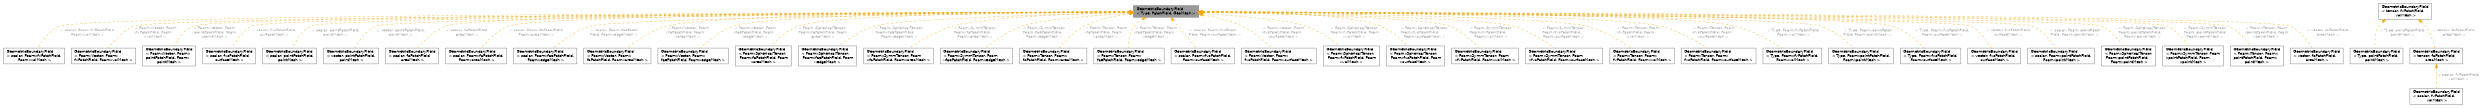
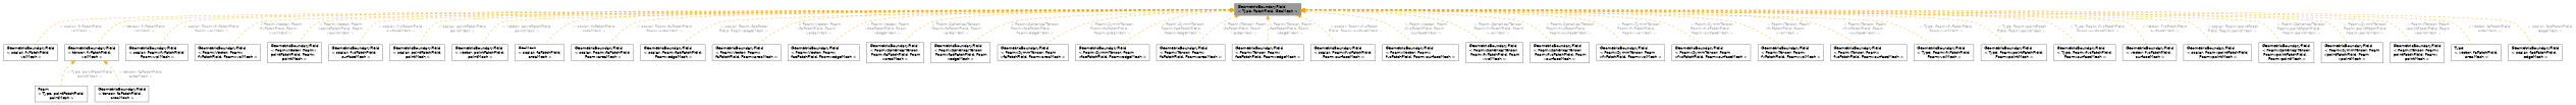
  digraph {
    rankdir=TB
    node [color=gray40 fillcolor=white fontname=Helvetica fontsize=10 shape=box style=filled]
    edge [color=orange dir=back fontcolor=grey fontname=Helvetica fontsize=10 labelfontname=Helvetica labelfontsize=10 style=dashed]
    n1 [fillcolor=grey60 fontcolor=black height=0.2 label="GeometricBoundaryField\l\< Type, PatchField, GeoMesh \>" width=0.4]
    n2 [height=0.2 label="GeometricBoundaryField\l\< scalar, fvPatchField,\l volMesh \>" width=0.4]
    n3 [height=0.2 label="GeometricBoundaryField\l\< tensor, fvPatchField,\l volMesh \>" width=0.4]
    n4 [height=0.2 label="GeometricBoundaryField\l\< scalar, Foam::fvPatchField,\l Foam::volMesh \>" width=0.4]
    n5 [height=0.2 label="GeometricBoundaryField\l\< Foam::Vector, Foam::\lfvPatchField, Foam::volMesh \>" width=0.4]
    n6 [height=0.2 label="GeometricBoundaryField\l\< Foam::Vector, Foam::\lpointPatchField, Foam::\lpointMesh \>" width=0.4]
    n7 [height=0.2 label="GeometricBoundaryField\l\< scalar, fvsPatchField,\l surfaceMesh \>" width=0.4]
    n8 [height=0.2 label="GeometricBoundaryField\l\< scalar, pointPatchField,\l pointMesh \>" width=0.4]
    n9 [height=0.2 label="GeometricBoundaryField\l\< vector, pointPatchField,\l pointMesh \>" width=0.4]
-   n10 [height=0.2 label="GeometricBoundaryField\l\< scalar, faPatchField,\l areaMesh \>" width=0.4]
+   n10 [height=0.2 label="GeoMesh\l\< scalar, faPatchField,\l areaMesh \>" width=0.4]
    n11 [height=0.2 label="GeometricBoundaryField\l\< scalar, Foam::faPatchField,\l Foam::areaMesh \>" width=0.4]
    n12 [height=0.2 label="GeometricBoundaryField\l\< scalar, Foam::faePatchField,\l Foam::edgeMesh \>" width=0.4]
    n13 [height=0.2 label="GeometricBoundaryField\l\< Foam::Vector, Foam::\lfaPatchField, Foam::areaMesh \>" width=0.4]
    n14 [height=0.2 label="GeometricBoundaryField\l\< Foam::Vector, Foam::\lfaePatchField, Foam::edgeMesh \>" width=0.4]
    n15 [height=0.2 label="GeometricBoundaryField\l\< Foam::SphericalTensor,\l Foam::faPatchField, Foam\l::areaMesh \>" width=0.4]
    n16 [height=0.2 label="GeometricBoundaryField\l\< Foam::SphericalTensor,\l Foam::faePatchField, Foam\l::edgeMesh \>" width=0.4]
    n17 [height=0.2 label="GeometricBoundaryField\l\< Foam::SymmTensor, Foam\l::faPatchField, Foam::areaMesh \>" width=0.4]
    n18 [height=0.2 label="GeometricBoundaryField\l\< Foam::SymmTensor, Foam\l::faePatchField, Foam::edgeMesh \>" width=0.4]
    n19 [height=0.2 label="GeometricBoundaryField\l\< Foam::Tensor, Foam::\lfaPatchField, Foam::areaMesh \>" width=0.4]
    n20 [height=0.2 label="GeometricBoundaryField\l\< Foam::Tensor, Foam::\lfaePatchField, Foam::edgeMesh \>" width=0.4]
    n21 [height=0.2 label="GeometricBoundaryField\l\< scalar, Foam::fvsPatchField,\l Foam::surfaceMesh \>" width=0.4]
    n22 [height=0.2 label="GeometricBoundaryField\l\< Foam::Vector, Foam::\lfvsPatchField, Foam::surfaceMesh \>" width=0.4]
    n23 [height=0.2 label="GeometricBoundaryField\l\< Foam::SphericalTensor,\l Foam::fvPatchField, Foam\l::volMesh \>" width=0.4]
    n24 [height=0.2 label="GeometricBoundaryField\l\< Foam::SphericalTensor,\l Foam::fvsPatchField, Foam\l::surfaceMesh \>" width=0.4]
    n25 [height=0.2 label="GeometricBoundaryField\l\< Foam::SymmTensor, Foam\l::fvPatchField, Foam::volMesh \>" width=0.4]
    n26 [height=0.2 label="GeometricBoundaryField\l\< Foam::SymmTensor, Foam\l::fvsPatchField, Foam::surfaceMesh \>" width=0.4]
    n27 [height=0.2 label="GeometricBoundaryField\l\< Foam::Tensor, Foam::\lfvPatchField, Foam::volMesh \>" width=0.4]
    n28 [height=0.2 label="GeometricBoundaryField\l\< Foam::Tensor, Foam::\lfvsPatchField, Foam::surfaceMesh \>" width=0.4]
    n29 [height=0.2 label="GeometricBoundaryField\l\< Type, Foam::fvPatchField,\l Foam::volMesh \>" width=0.4]
    n30 [height=0.2 label="GeometricBoundaryField\l\< Type, Foam::pointPatchField,\l Foam::pointMesh \>" width=0.4]
    n31 [height=0.2 label="GeometricBoundaryField\l\< Type, Foam::fvsPatchField,\l Foam::surfaceMesh \>" width=0.4]
    n32 [height=0.2 label="GeometricBoundaryField\l\< vector, fvsPatchField,\l surfaceMesh \>" width=0.4]
    n33 [height=0.2 label="GeometricBoundaryField\l\< scalar, Foam::pointPatchField,\l Foam::pointMesh \>" width=0.4]
    n34 [height=0.2 label="GeometricBoundaryField\l\< Foam::SphericalTensor,\l Foam::pointPatchField,\l Foam::pointMesh \>" width=0.4]
    n35 [height=0.2 label="GeometricBoundaryField\l\< Foam::SymmTensor, Foam\l::pointPatchField, Foam\l::pointMesh \>" width=0.4]
    n36 [height=0.2 label="GeometricBoundaryField\l\< Foam::Tensor, Foam::\lpointPatchField, Foam::\lpointMesh \>" width=0.4]
-   n37 [height=0.2 label="GeometricBoundaryField\l\< vector, faPatchField,\l areaMesh \>" width=0.4]
-   n39 [height=0.2 label="GeometricBoundaryField\l\< Type, pointPatchField,\l pointMesh \>" width=0.4]
+   n37 [height=0.2 label="Type\l\< vector, faPatchField,\l areaMesh \>" width=0.4]
+   n38 [height=0.2 label="GeometricBoundaryField\l\< scalar, faePatchField,\l edgeMesh \>" width=0.4]
+   n39 [height=0.2 label="Foam\l\< Type, pointPatchField,\l pointMesh \>" width=0.4]
    n40 [height=0.2 label="GeometricBoundaryField\l\< tensor, faPatchField,\l areaMesh \>" width=0.4]
-   n40 -> n2 [label=" \< scalar, fvPatchField,\l volMesh \>"]
+   n1 -> n2 [label=" \< scalar, fvPatchField,\l volMesh \>"]
+   n1 -> n3 [label=" \< tensor, fvPatchField,\l volMesh \>"]
    n1 -> n4 [label=" \< scalar, Foam::fvPatchField,\l Foam::volMesh \>"]
    n1 -> n5 [label=" \< Foam::Vector, Foam\l::fvPatchField, Foam\l::volMesh \>"]
    n1 -> n6 [label=" \< Foam::Vector, Foam\l::pointPatchField, Foam\l::pointMesh \>"]
    n1 -> n7 [label=" \< scalar, fvsPatchField,\l surfaceMesh \>"]
    n1 -> n8 [label=" \< scalar, pointPatchField,\l pointMesh \>"]
    n1 -> n9 [label=" \< vector, pointPatchField,\l pointMesh \>"]
    n1 -> n10 [label=" \< scalar, faPatchField,\l areaMesh \>"]
    n1 -> n11 [label=" \< scalar, Foam::faPatchField,\l Foam::areaMesh \>"]
    n1 -> n12 [label=" \< scalar, Foam::faePatch\lField, Foam::edgeMesh \>"]
    n1 -> n13 [label=" \< Foam::Vector, Foam\l::faPatchField, Foam\l::areaMesh \>"]
    n1 -> n14 [label=" \< Foam::Vector, Foam\l::faePatchField, Foam\l::edgeMesh \>"]
    n1 -> n15 [label=" \< Foam::SphericalTensor,\l Foam::faPatchField, Foam\l::areaMesh \>"]
    n1 -> n16 [label=" \< Foam::SphericalTensor,\l Foam::faePatchField,\l Foam::edgeMesh \>"]
    n1 -> n17 [label=" \< Foam::SymmTensor,\l Foam::faPatchField,\l Foam::areaMesh \>"]
    n1 -> n18 [label=" \< Foam::SymmTensor,\l Foam::faePatchField,\l Foam::edgeMesh \>"]
    n1 -> n19 [label=" \< Foam::Tensor, Foam\l::faPatchField, Foam\l::areaMesh \>"]
    n1 -> n20 [label=" \< Foam::Tensor, Foam\l::faePatchField, Foam\l::edgeMesh \>"]
    n1 -> n21 [label=" \< scalar, Foam::fvsPatch\lField, Foam::surfaceMesh \>"]
    n1 -> n22 [label=" \< Foam::Vector, Foam\l::fvsPatchField, Foam\l::surfaceMesh \>"]
    n1 -> n23 [label=" \< Foam::SphericalTensor,\l Foam::fvPatchField, Foam\l::volMesh \>"]
    n1 -> n24 [label=" \< Foam::SphericalTensor,\l Foam::fvsPatchField,\l Foam::surfaceMesh \>"]
    n1 -> n25 [label=" \< Foam::SymmTensor,\l Foam::fvPatchField,\l Foam::volMesh \>"]
    n1 -> n26 [label=" \< Foam::SymmTensor,\l Foam::fvsPatchField,\l Foam::surfaceMesh \>"]
    n1 -> n27 [label=" \< Foam::Tensor, Foam\l::fvPatchField, Foam\l::volMesh \>"]
    n1 -> n28 [label=" \< Foam::Tensor, Foam\l::fvsPatchField, Foam\l::surfaceMesh \>"]
    n1 -> n29 [label=" \< Type, Foam::fvPatchField,\l Foam::volMesh \>"]
    n1 -> n30 [label=" \< Type, Foam::pointPatch\lField, Foam::pointMesh \>"]
    n1 -> n31 [label=" \< Type, Foam::fvsPatchField,\l Foam::surfaceMesh \>"]
    n1 -> n32 [label=" \< vector, fvsPatchField,\l surfaceMesh \>"]
    n1 -> n33 [label=" \< scalar, Foam::pointPatch\lField, Foam::pointMesh \>"]
    n1 -> n34 [label=" \< Foam::SphericalTensor,\l Foam::pointPatchField,\l Foam::pointMesh \>"]
    n1 -> n35 [label=" \< Foam::SymmTensor,\l Foam::pointPatchField,\l Foam::pointMesh \>"]
    n1 -> n36 [label=" \< Foam::Tensor, Foam\l::pointPatchField, Foam\l::pointMesh \>"]
    n1 -> n37 [label=" \< vector, faPatchField,\l areaMesh \>"]
+   n1 -> n38 [label=" \< scalar, faePatchField,\l edgeMesh \>"]
    n3 -> n39 [label=" \< Type, pointPatchField,\l pointMesh \>"]
    n3 -> n40 [label=" \< tensor, faPatchField,\l areaMesh \>"]
  }
